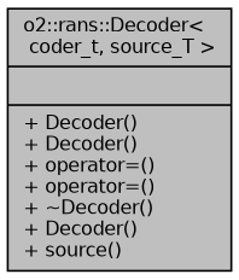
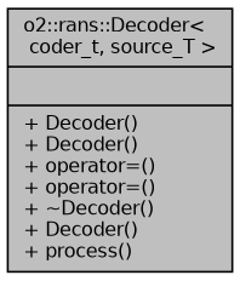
  digraph {
-   n1 [color=black fillcolor=grey75 fontcolor=black fontname=Helvetica fontsize=10 height=0.2 label="{o2::rans::Decoder\<\l coder_t, source_T \>\n||+ Decoder()\l+ Decoder()\l+ operator=()\l+ operator=()\l+ ~Decoder()\l+ Decoder()\l+ source()\l}" shape=record style=filled width=0.4]
+   n1 [color=black fillcolor=grey75 fontcolor=black fontname=Helvetica fontsize=10 height=0.2 label="{o2::rans::Decoder\<\l coder_t, source_T \>\n||+ Decoder()\l+ Decoder()\l+ operator=()\l+ operator=()\l+ ~Decoder()\l+ Decoder()\l+ process()\l}" shape=record style=filled width=0.4]
  }
